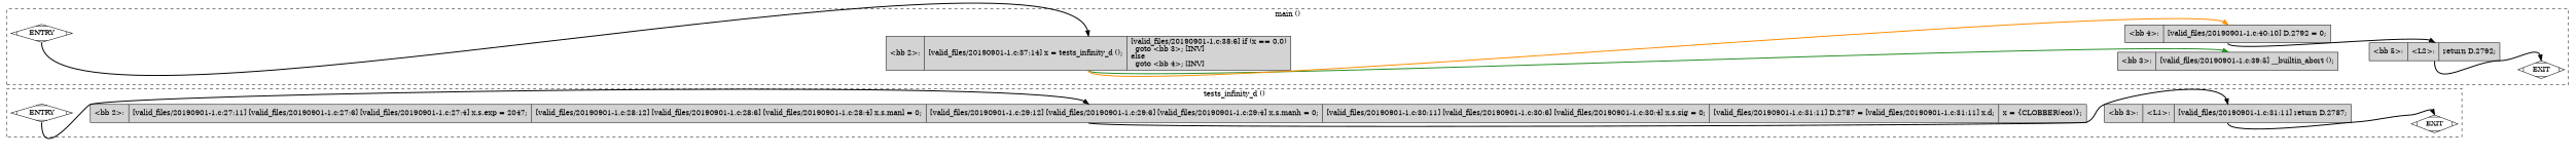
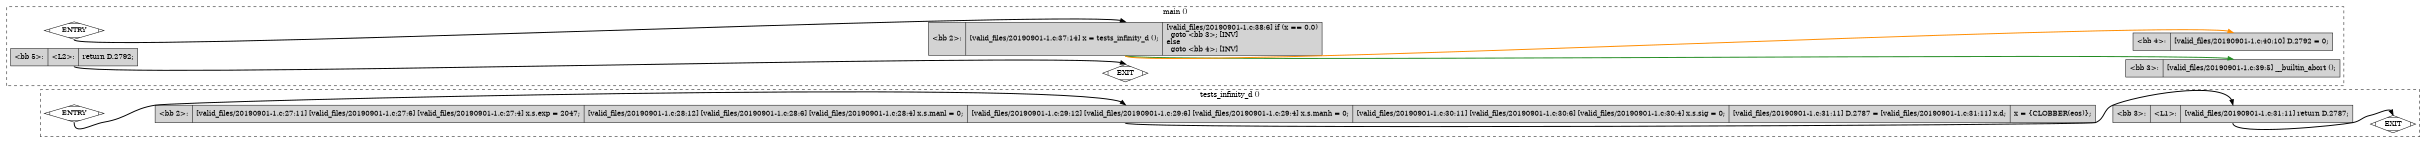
  digraph {
    rankdir=LR
    node [fillcolor=lightgrey shape=record style=filled]
    edge [constraint=true headport=n style="solid,bold" tailport=s color=black weight=100]
    n1 [fillcolor=white label=ENTRY shape=Mdiamond]
    n2 [fillcolor=white label=EXIT shape=Mdiamond]
    n3 [label="{\<bb\ 2\>:\l|[valid_files/20190901-1.c:27:11]\ [valid_files/20190901-1.c:27:6]\ [valid_files/20190901-1.c:27:4]\ x.s.exp\ =\ 2047;\l|[valid_files/20190901-1.c:28:12]\ [valid_files/20190901-1.c:28:6]\ [valid_files/20190901-1.c:28:4]\ x.s.manl\ =\ 0;\l|[valid_files/20190901-1.c:29:12]\ [valid_files/20190901-1.c:29:6]\ [valid_files/20190901-1.c:29:4]\ x.s.manh\ =\ 0;\l|[valid_files/20190901-1.c:30:11]\ [valid_files/20190901-1.c:30:6]\ [valid_files/20190901-1.c:30:4]\ x.s.sig\ =\ 0;\l|[valid_files/20190901-1.c:31:11]\ D.2787\ =\ [valid_files/20190901-1.c:31:11]\ x.d;\l|x\ =\ \{CLOBBER(eos)\};\l}"]
    n4 [label="{\<bb\ 3\>:\l|\<L1\>:\l|[valid_files/20190901-1.c:31:11]\ return\ D.2787;\l}"]
    n5 [fillcolor=white label=ENTRY shape=Mdiamond]
    n6 [fillcolor=white label=EXIT shape=Mdiamond]
    n7 [label="{\<bb\ 2\>:\l|[valid_files/20190901-1.c:37:14]\ x\ =\ tests_infinity_d\ ();\l|[valid_files/20190901-1.c:38:6]\ if\ (x\ ==\ 0.0)\l\ \ goto\ \<bb\ 3\>;\ [INV]\lelse\l\ \ goto\ \<bb\ 4\>;\ [INV]\l}"]
    n8 [label="{\<bb\ 3\>:\l|[valid_files/20190901-1.c:39:5]\ __builtin_abort\ ();\l}"]
    n9 [label="{\<bb\ 4\>:\l|[valid_files/20190901-1.c:40:10]\ D.2792\ =\ 0;\l}"]
    n10 [label="{\<bb\ 5\>:\l|\<L2\>:\l|return\ D.2792;\l}"]
    subgraph cluster_1 {
      color=black
      label="tests_infinity_d ()"
      style=dashed
      n1
      n2
      n3
      n4
    }
    subgraph cluster_2 {
      color=black
      label="main ()"
      style=dashed
      n5
      n6
      n7
      n8
      n9
      n10
    }
    n1 -> n2 [style=invis color="" weight=""]
    n1 -> n3
    n3 -> n4
    n4 -> n2 [weight=10]
    n5 -> n6 [style=invis color="" weight=""]
    n5 -> n7
    n7 -> n8 [color=forestgreen weight=10]
    n7 -> n9 [color=darkorange weight=10]
-   n9 -> n10
    n10 -> n6 [weight=10]
  }
